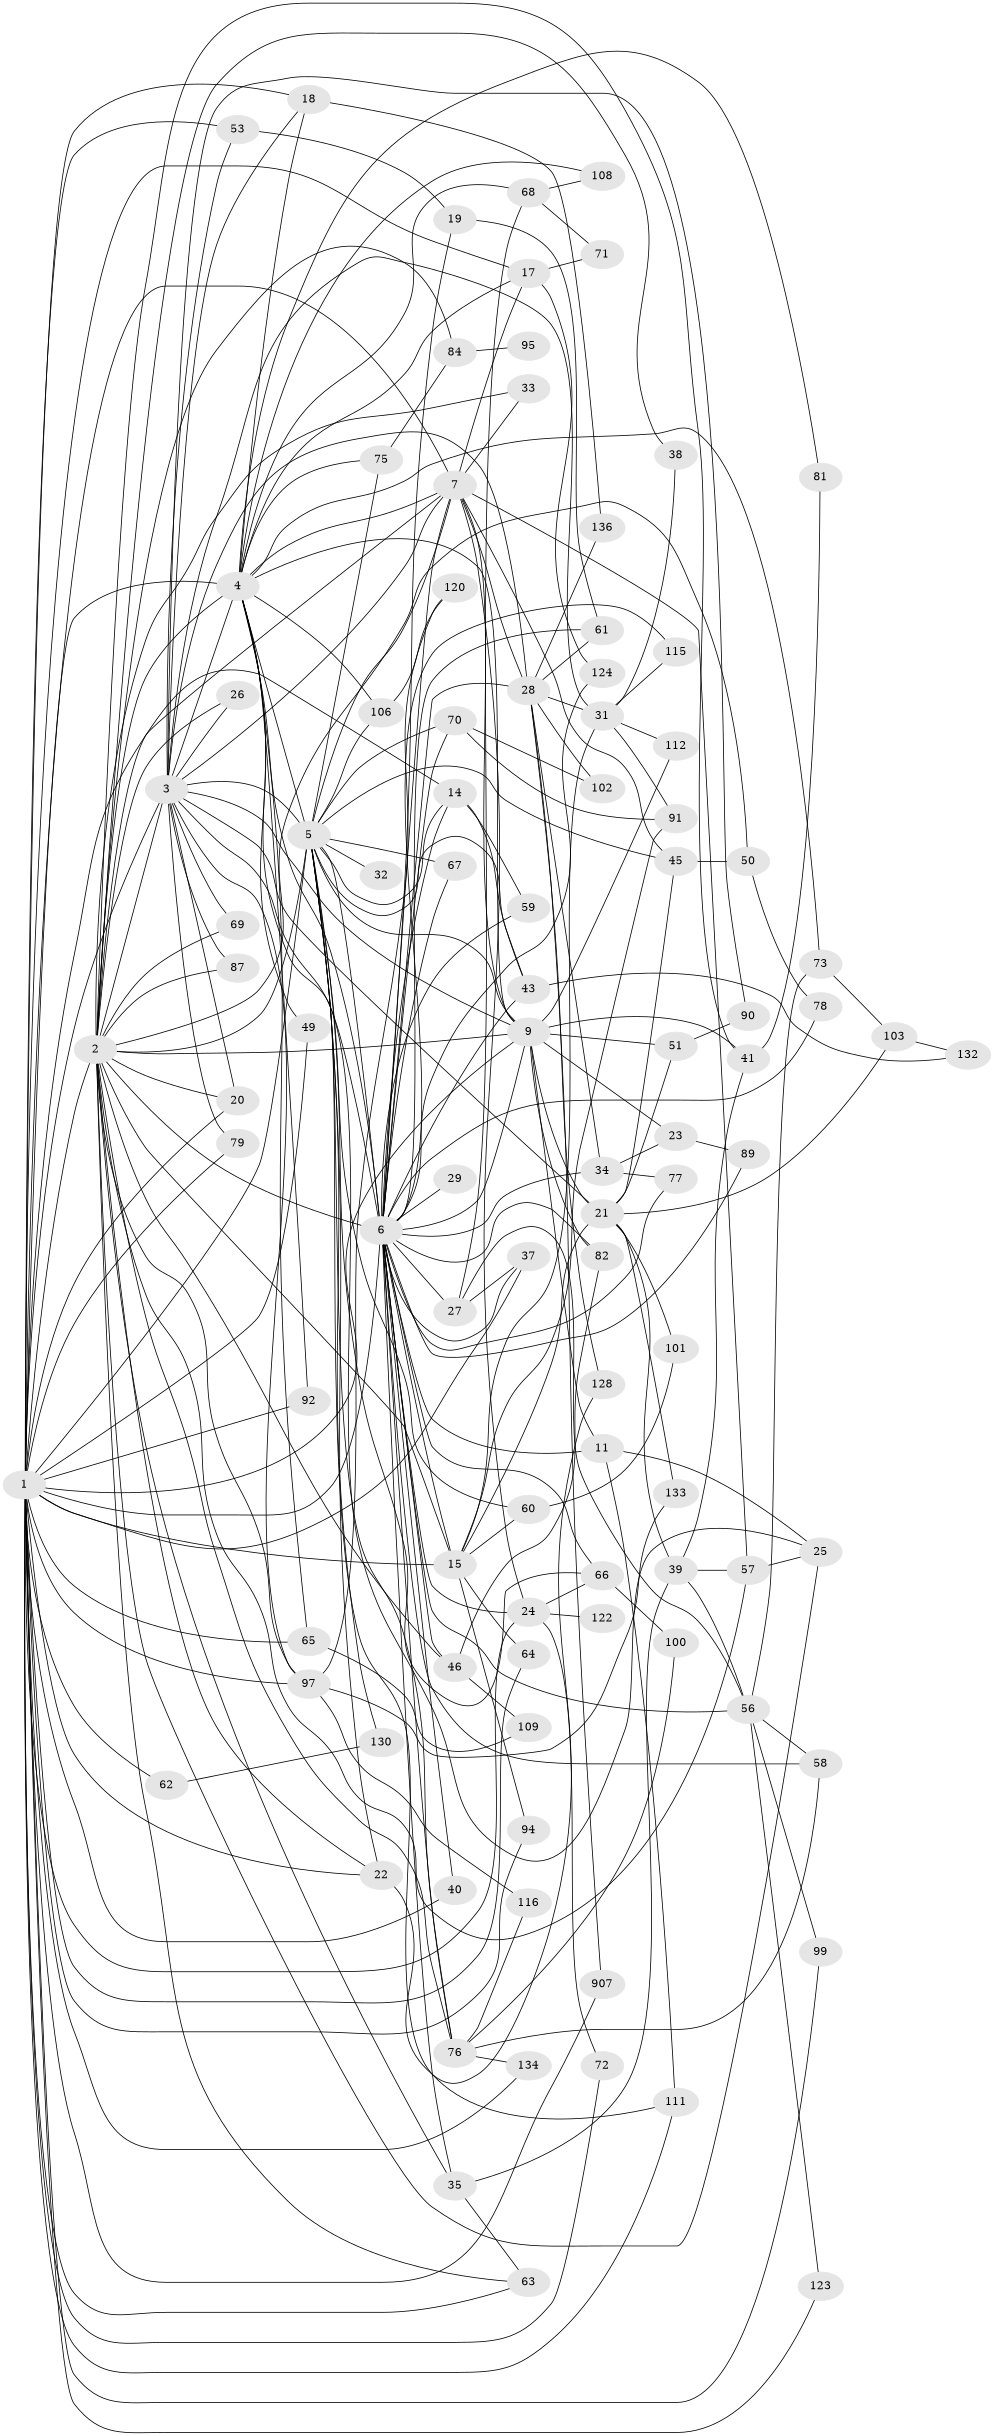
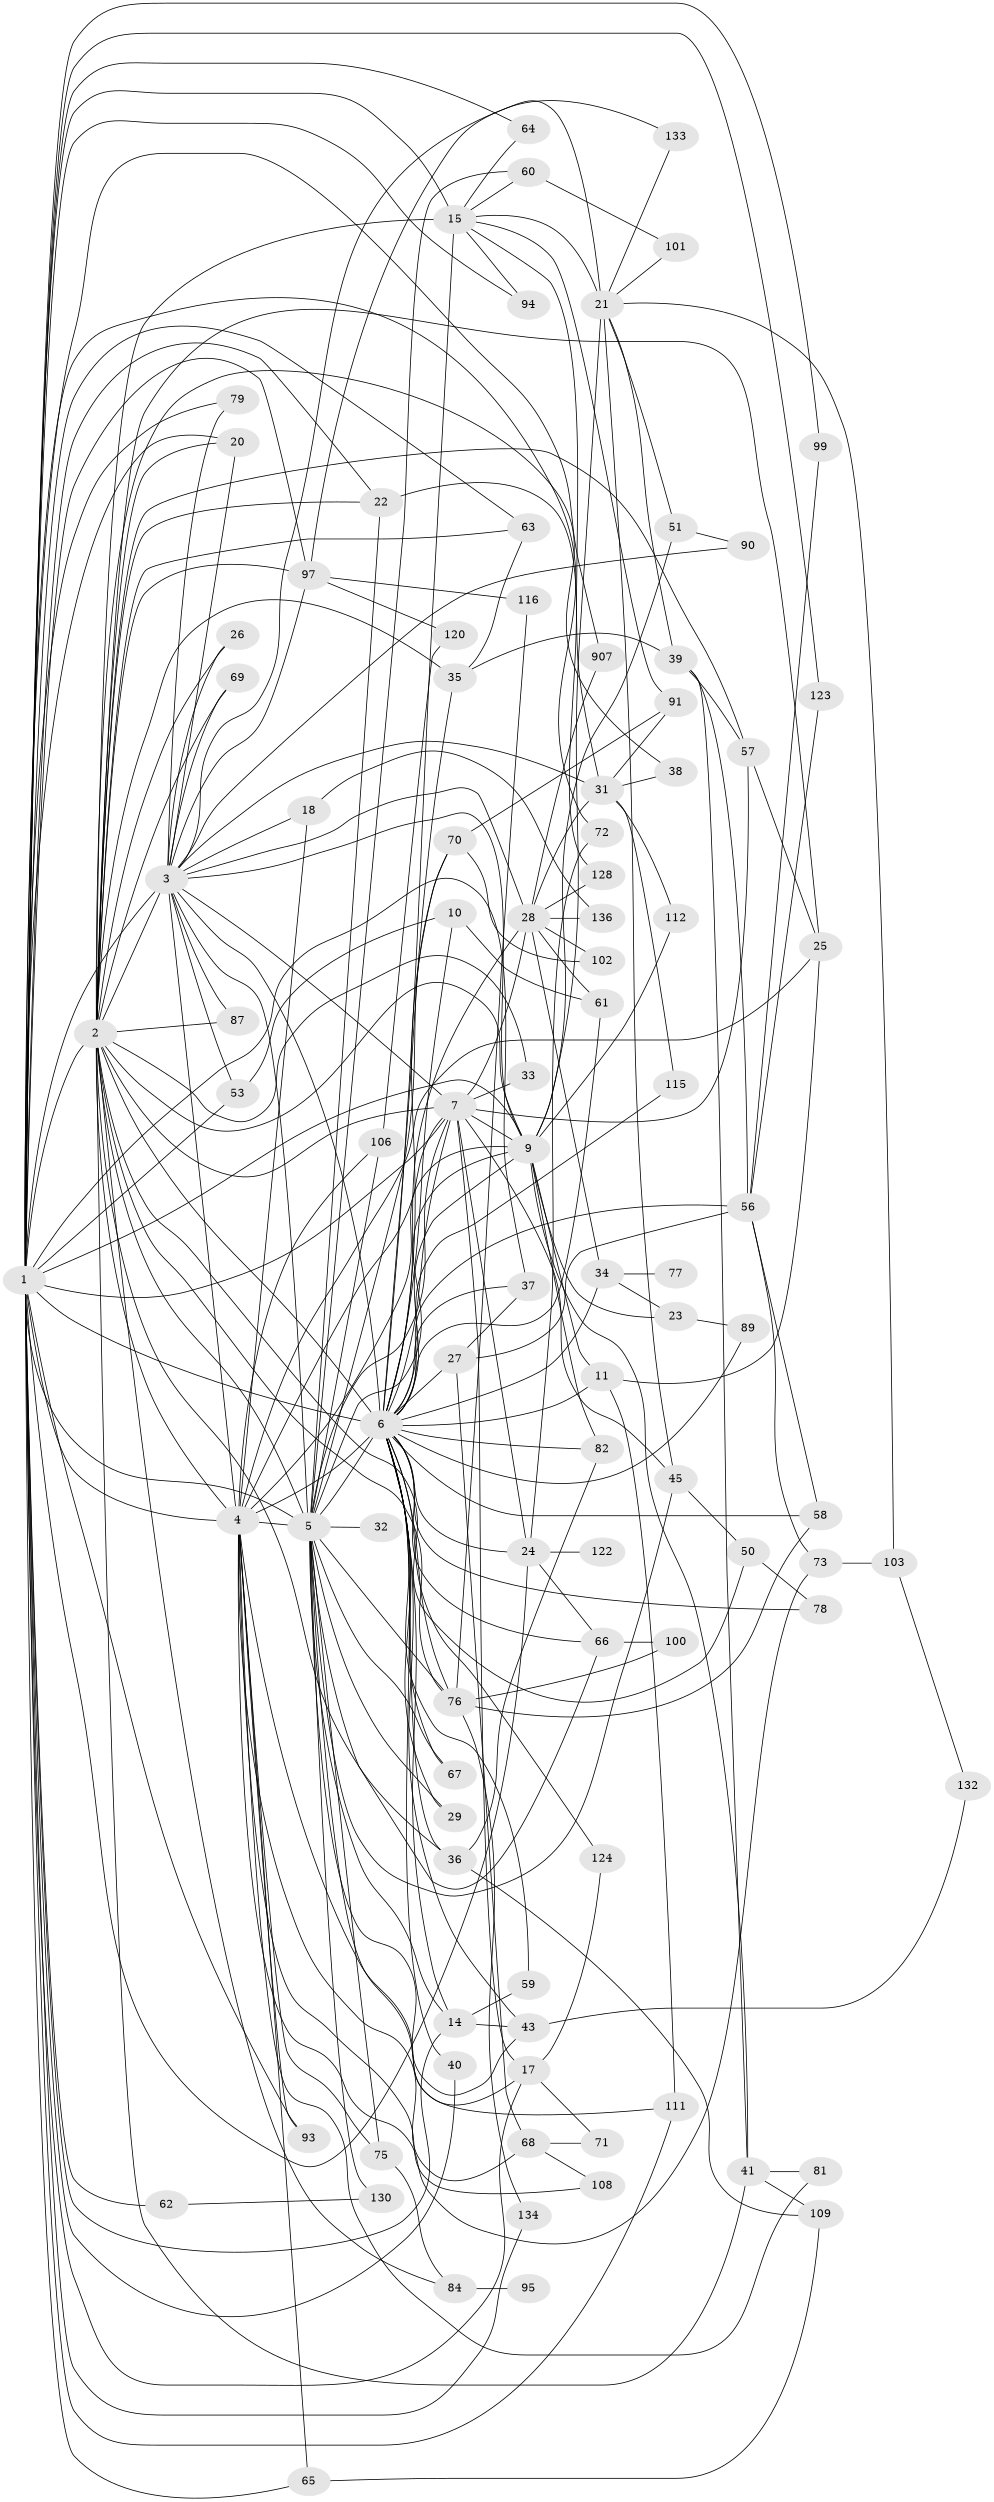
  graph {
    rankdir=LR
    node [color=gray90 style=filled]
    1 [super="+10"]
    2 [super="+12"]
    3 [super="+105"]
    4 [super="+8"]
    5 [super="+46"]
    6 [super="+23"]
    7 [super="+44"]
    9
    14 [super="+125"]
    15 [super="+118"]
    17 [super="+47"]
    18 [super="+88"]
    20 [super="+42"]
    22 [super="+126"]
    24 [super="+52"]
    37 [super="+131"]
    40
-   49
    53
    62
    63
    64
    65
    72
    79
-   92
+   92 [label=93]
    94
    97 [super="+110"]
    99
    n30 [label=907]
    111 [super="+119"]
    123
    134
    n34 [label=76]
    25
    26
    33
    35 [super="+85"]
-   36 [super="+113" label=46]
+   36 [super="+113"]
    38
    41 [super="+55"]
    50
    57
    69
    84 [super="+98"]
    87
    21 [super="+30"]
    28 [super="+48"]
    31 [super="+76"]
    90
    68
    73
    75
    81
    106
    108
    130
    29
    32
    43 [super="+54"]
    45 [super="+80"]
    60
    66 [super="+96"]
    67
    70 [super="+129"]
-   19
+   19 [label=10]
    27
    11 [super="+74"]
    34
    56 [super="+93"]
    58 [super="+117"]
    59
    61 [super="+86"]
    77
    78
    82 [super="+127"]
    89
    115
    124
    51
    n81 [label=23]
    112
    91
    71
    136
    128
    122
    109
    116
    133
    120
    100
    39 [super="+135"]
    95
    101
    103
    102
    132
    1 -- 2 [weight=2]
    1 -- 3 [weight=2]
    1 -- 4 [weight=4]
    1 -- 5 [weight=2]
    1 -- 6 [weight=2]
    1 -- 7 [weight=2]
    1 -- 9 [weight=2]
    1 -- 14
    1 -- 15
    1 -- 17
-   1 -- 18
    1 -- 20
    1 -- 22
    1 -- 24
    1 -- 37
    1 -- 40
-   1 -- 49
    1 -- 53
    1 -- 62
    1 -- 63
    1 -- 64
    1 -- 65
    1 -- 72
    1 -- 79
    1 -- 92
    1 -- 94
    1 -- 97
    1 -- 99
    1 -- n30
    1 -- 111
    1 -- 123
    1 -- 134
    2 -- 3
    2 -- 4 [weight=2]
    2 -- 5
    2 -- 6
    2 -- 7 [weight=2]
    2 -- 9
    2 -- 15
    2 -- 20
    2 -- 22
    2 -- 63
    2 -- 97
    2 -- n34
    2 -- 25
    2 -- 26
    2 -- 33
    2 -- 35
    2 -- 36
    2 -- 38
    2 -- 41
    2 -- 50
    2 -- 57
    2 -- 69
    2 -- 84
    2 -- 87
    3 -- 4 [weight=2]
    3 -- 5
    3 -- 6
    3 -- 7
    3 -- 9
    3 -- 18
    3 -- 20
    3 -- 53
    3 -- 79
    3 -- 97
    3 -- 26
    3 -- 69
    3 -- 87
    3 -- 21
    3 -- 28 [weight=2]
    3 -- 31
    3 -- 90
    4 -- 5 [weight=2]
    4 -- 6 [weight=2]
    4 -- 7 [weight=2]
    4 -- 9 [weight=2]
    4 -- 17
    4 -- 18
-   4 -- 49
    4 -- 65
    4 -- 92
    4 -- 25
    4 -- 68
    4 -- 73
    4 -- 75
    4 -- 81
    4 -- 106
    4 -- 108
    5 -- 6
    5 -- 7
    5 -- 9
    5 -- 14
    5 -- 22
    5 -- 111
    5 -- n34
    5 -- 75
    5 -- 106
    5 -- 130
+   5 -- 29
    5 -- 32
    5 -- 43
    5 -- 45
    5 -- 60
    5 -- 66
    5 -- 67
    5 -- 70
    6 -- 7
    6 -- 9
    6 -- 14
    6 -- 15 [weight=2]
    6 -- 24
    6 -- 37
    6 -- 40
    6 -- n34
    6 -- 35
    6 -- 36
    6 -- 28
    6 -- 29
    6 -- 43
    6 -- 66
    6 -- 67
    6 -- 70
    6 -- 19
    6 -- 27
    6 -- 11
    6 -- 34
    6 -- 56
    6 -- 58
    6 -- 59
    6 -- 61
-   6 -- 77
    6 -- 78
    6 -- 82
    6 -- 89
    6 -- 115
    6 -- 124
    7 -- 9 [weight=2]
    7 -- 17
    7 -- 24
    7 -- 33
    7 -- 57
    7 -- 28
    7 -- 45
    9 -- 41
    9 -- 21
    9 -- 11
    9 -- 82
    9 -- 51
    9 -- n81
    9 -- 112
    14 -- 43
    14 -- 59
    15 -- 64
    15 -- 94
    15 -- 21
    15 -- 31
    15 -- 60
    15 -- 91
    17 -- 124
    17 -- 71
    18 -- 136
    22 -- 128
    24 -- 72
    24 -- 66
    24 -- 122
    53 -- 19
    62 -- 130
    65 -- 109
    97 -- 116
    97 -- 133
    97 -- 120
    n34 -- 134
    n34 -- 58
    n34 -- 116
    n34 -- 100
    35 -- 63
    35 -- 39
    36 -- 82
    36 -- 109
    41 -- 81
+   41 -- 109
    50 -- 78
    57 -- 25
    84 -- 95
    21 -- 45
    21 -- 51
    21 -- 133
    21 -- 39
    21 -- 101
    21 -- 103
    28 -- n30
    28 -- 31
    28 -- 34
    28 -- 61
    28 -- 136
    28 -- 128
    28 -- 102
    31 -- 38
    31 -- 115
    31 -- 112
    31 -- 91
    68 -- 108
    68 -- 71
    73 -- 103
    75 -- 84
    106 -- 120
    43 -- 132
    45 -- 50
    60 -- 101
    66 -- 100
    70 -- 91
    70 -- 102
    19 -- 61
    27 -- 37
    27 -- 68
    27 -- 56
    11 -- 111
    11 -- 25
    34 -- 77
    34 -- n81
    56 -- 99
    56 -- 123
    56 -- 73
    56 -- 58
    51 -- 90
    n81 -- 89
    39 -- 41
    39 -- 57
    39 -- 56
    103 -- 132
  }
